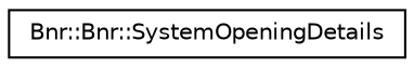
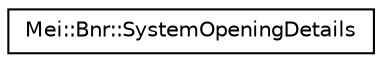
  digraph {
    rankdir=LR
-   n1 [color=black fillcolor=white fontname=Helvetica fontsize=10 height=0.2 label="Bnr::Bnr::SystemOpeningDetails" shape=record style=filled width=0.4]
+   n1 [color=black fillcolor=white fontname=Helvetica fontsize=10 height=0.2 label="Mei::Bnr::SystemOpeningDetails" shape=record style=filled width=0.4]
  }
